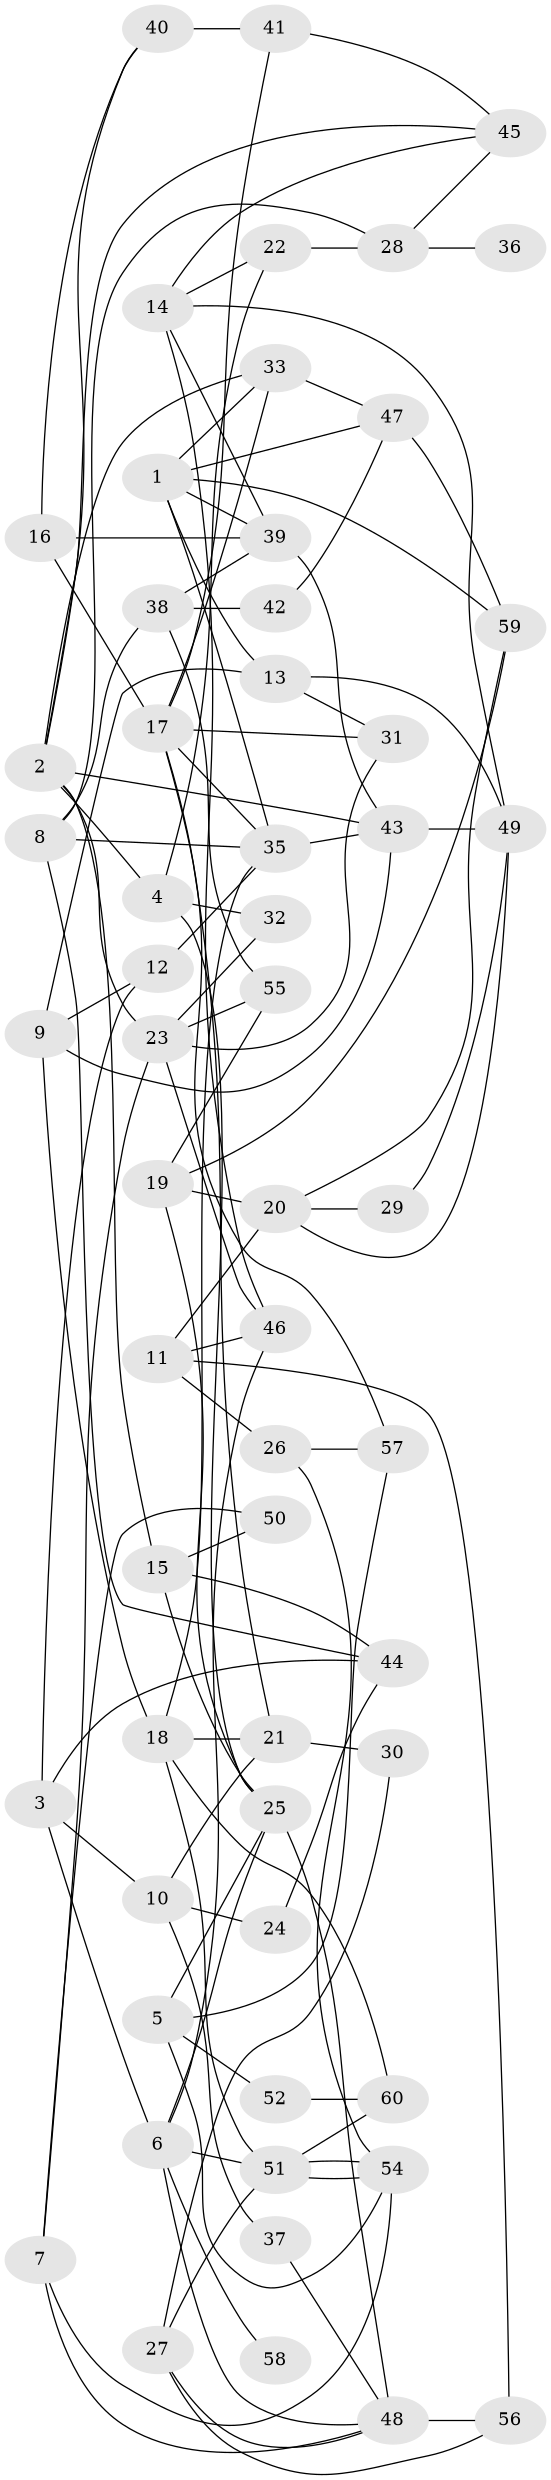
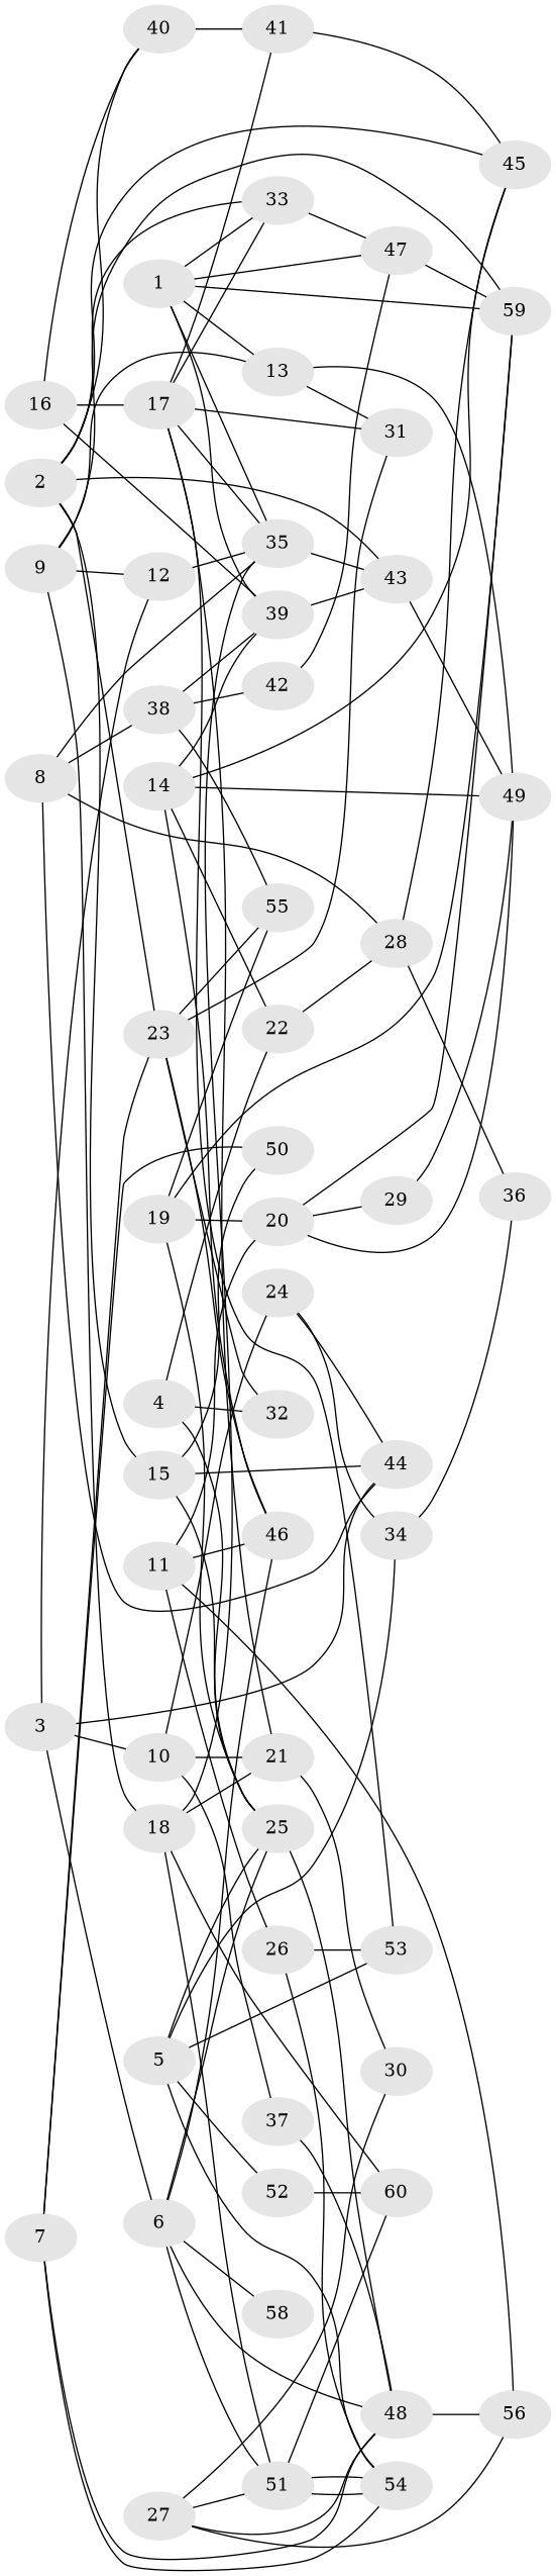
  graph {
    rankdir=LR
    node [color=gray90 style=filled]
    1
    13
    33
    39
    47
    59
    35
    31
    49
    43
    2
    4
    15
    23
    40
    45
    22
    25
    32
    44
    50
    46
    55
    41
    3
    6
    10
    12
    48
    51
    58
    21
    24
    37
    28
    5
+   34
    52
    54
-   57
+   57 [label=53]
    36
    60
    56
    7
    8
    38
    42
    9
    18
    30
    11
    20
    26
    29
    14
    16
    17
    19
    27
    1 -- 13
    1 -- 33
    1 -- 39
    1 -- 47
    1 -- 59
    1 -- 35
    13 -- 31
    13 -- 49
    33 -- 47
    39 -- 43
    47 -- 59
    35 -- 43
    43 -- 49
    2 -- 33
    2 -- 43
-   2 -- 4
    2 -- 15
    2 -- 23
    2 -- 40
    2 -- 45
    4 -- 22
    4 -- 25
    4 -- 32
    15 -- 25
    15 -- 44
    15 -- 50
    23 -- 31
    23 -- 32
    23 -- 46
    23 -- 55
    40 -- 41
    22 -- 28
    25 -- 48
    41 -- 45
    3 -- 44
    3 -- 6
    3 -- 10
    3 -- 12
    6 -- 25
    6 -- 46
    6 -- 48
    6 -- 51
    6 -- 58
    10 -- 21
    10 -- 24
    10 -- 37
    12 -- 35
    48 -- 56
    51 -- 54
    51 -- 54
    51 -- 60
    21 -- 30
    24 -- 44
+   24 -- 34
    37 -- 48
    28 -- 45
    28 -- 36
    5 -- 25
+   5 -- 34
    5 -- 52
    5 -- 54
    5 -- 57
+   34 -- 36
    52 -- 60
    7 -- 23
    7 -- 50
    7 -- 48
    7 -- 54
    8 -- 35
    8 -- 44
    8 -- 28
    8 -- 38
    38 -- 39
    38 -- 55
    38 -- 42
    42 -- 47
    9 -- 13
-   9 -- 43
+   9 -- 59
    9 -- 12
    9 -- 18
    18 -- 35
    18 -- 51
    18 -- 21
    18 -- 60
    11 -- 46
    11 -- 56
    11 -- 20
    11 -- 26
    20 -- 59
    20 -- 49
    20 -- 29
    26 -- 54
    26 -- 57
    29 -- 49
    14 -- 39
    14 -- 49
    14 -- 45
    14 -- 22
    14 -- 46
    16 -- 39
    16 -- 40
    16 -- 17
    17 -- 33
    17 -- 35
    17 -- 31
    17 -- 41
    17 -- 21
    17 -- 57
    19 -- 59
    19 -- 25
    19 -- 55
    19 -- 20
    27 -- 48
    27 -- 51
    27 -- 56
    27 -- 30
  }
